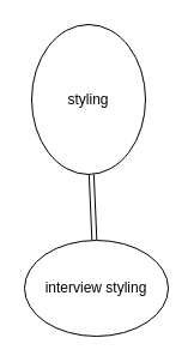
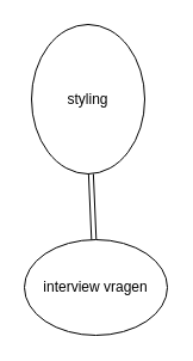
  <mxCell id="0" />
  <mxCell id="1" parent="0" />
  <mxCell id="2" style="rounded=0;orthogonalLoop=1;jettySize=auto;html=1;strokeColor=default;shape=link;" edge="1" parent="1" source="3" target="4"><mxGeometry relative="1" as="geometry" /></mxCell>
- <mxCell id="3" value="interview styling" style="ellipse;whiteSpace=wrap;html=1;" vertex="1" parent="1"><mxGeometry x="20" y="200" width="120" height="80" as="geometry" /></mxCell>
+ <mxCell id="3" value="interview vragen" style="ellipse;whiteSpace=wrap;html=1;" vertex="1" parent="1"><mxGeometry x="20" y="200" width="120" height="80" as="geometry" /></mxCell>
  <mxCell id="4" value="styling" style="ellipse;whiteSpace=wrap;html=1;" vertex="1" parent="1"><mxGeometry x="26" y="20" width="95" height="125" as="geometry" /></mxCell>
